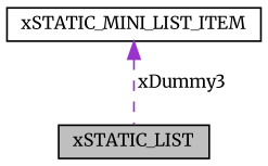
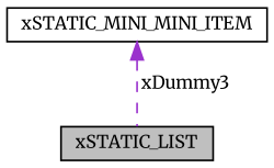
  digraph {
    fontname=Merriweather
    node [color=black fontname=Merriweather fontsize=10 shape=record style=filled]
    n1 [fillcolor=grey75 fontcolor=black height=0.2 label=xSTATIC_LIST width=0.4]
-   n2 [fillcolor=white height=0.2 label=xSTATIC_MINI_LIST_ITEM width=0.4]
+   n2 [fillcolor=white height=0.2 label=xSTATIC_MINI_MINI_ITEM width=0.4]
    n2 -> n1 [color=darkorchid3 dir=back fontname=Merriweather fontsize=10 label=" xDummy3" labelfontname=Helvetica labelfontsize=10 style=dashed]
  }
